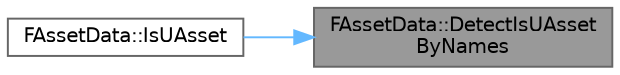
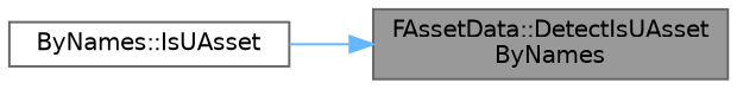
  digraph {
    rankdir=RL
    fontname="DejaVu Sans"
    node [fontname="DejaVu Sans" fontsize=10 shape=box style=filled]
    n1 [color=gray40 fillcolor=grey60 fontcolor=black height=0.2 label="FAssetData::DetectIsUAsset\lByNames" width=0.4]
-   n2 [color=grey40 fillcolor=white height=0.2 label="FAssetData::IsUAsset" width=0.4]
+   n2 [color=grey40 fillcolor=white height=0.2 label="ByNames::IsUAsset" width=0.4]
    n1 -> n2 [color=steelblue1 dir=back fontname="DejaVu Sans" fontsize=10 labelfontname=Helvetica labelfontsize=10 style=solid]
  }
